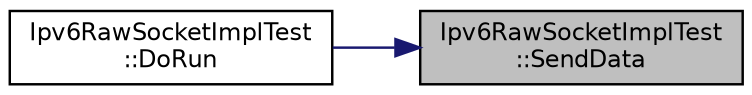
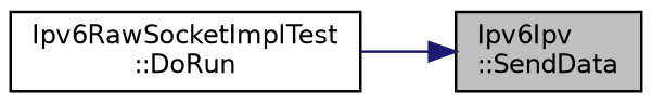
  digraph {
    rankdir=RL
    node [color=black fontname=Helvetica fontsize=10 shape=record style=filled]
-   n1 [fillcolor=grey75 fontcolor=black height=0.2 label="Ipv6RawSocketImplTest\l::SendData" width=0.4]
+   n1 [fillcolor=grey75 fontcolor=black height=0.2 label="Ipv6Ipv\l::SendData" width=0.4]
    n2 [fillcolor=white height=0.2 label="Ipv6RawSocketImplTest\l::DoRun" width=0.4]
    n1 -> n2 [color=midnightblue dir=back fontname=Helvetica fontsize=10 labelfontname=Helvetica labelfontsize=10 style=solid]
  }
